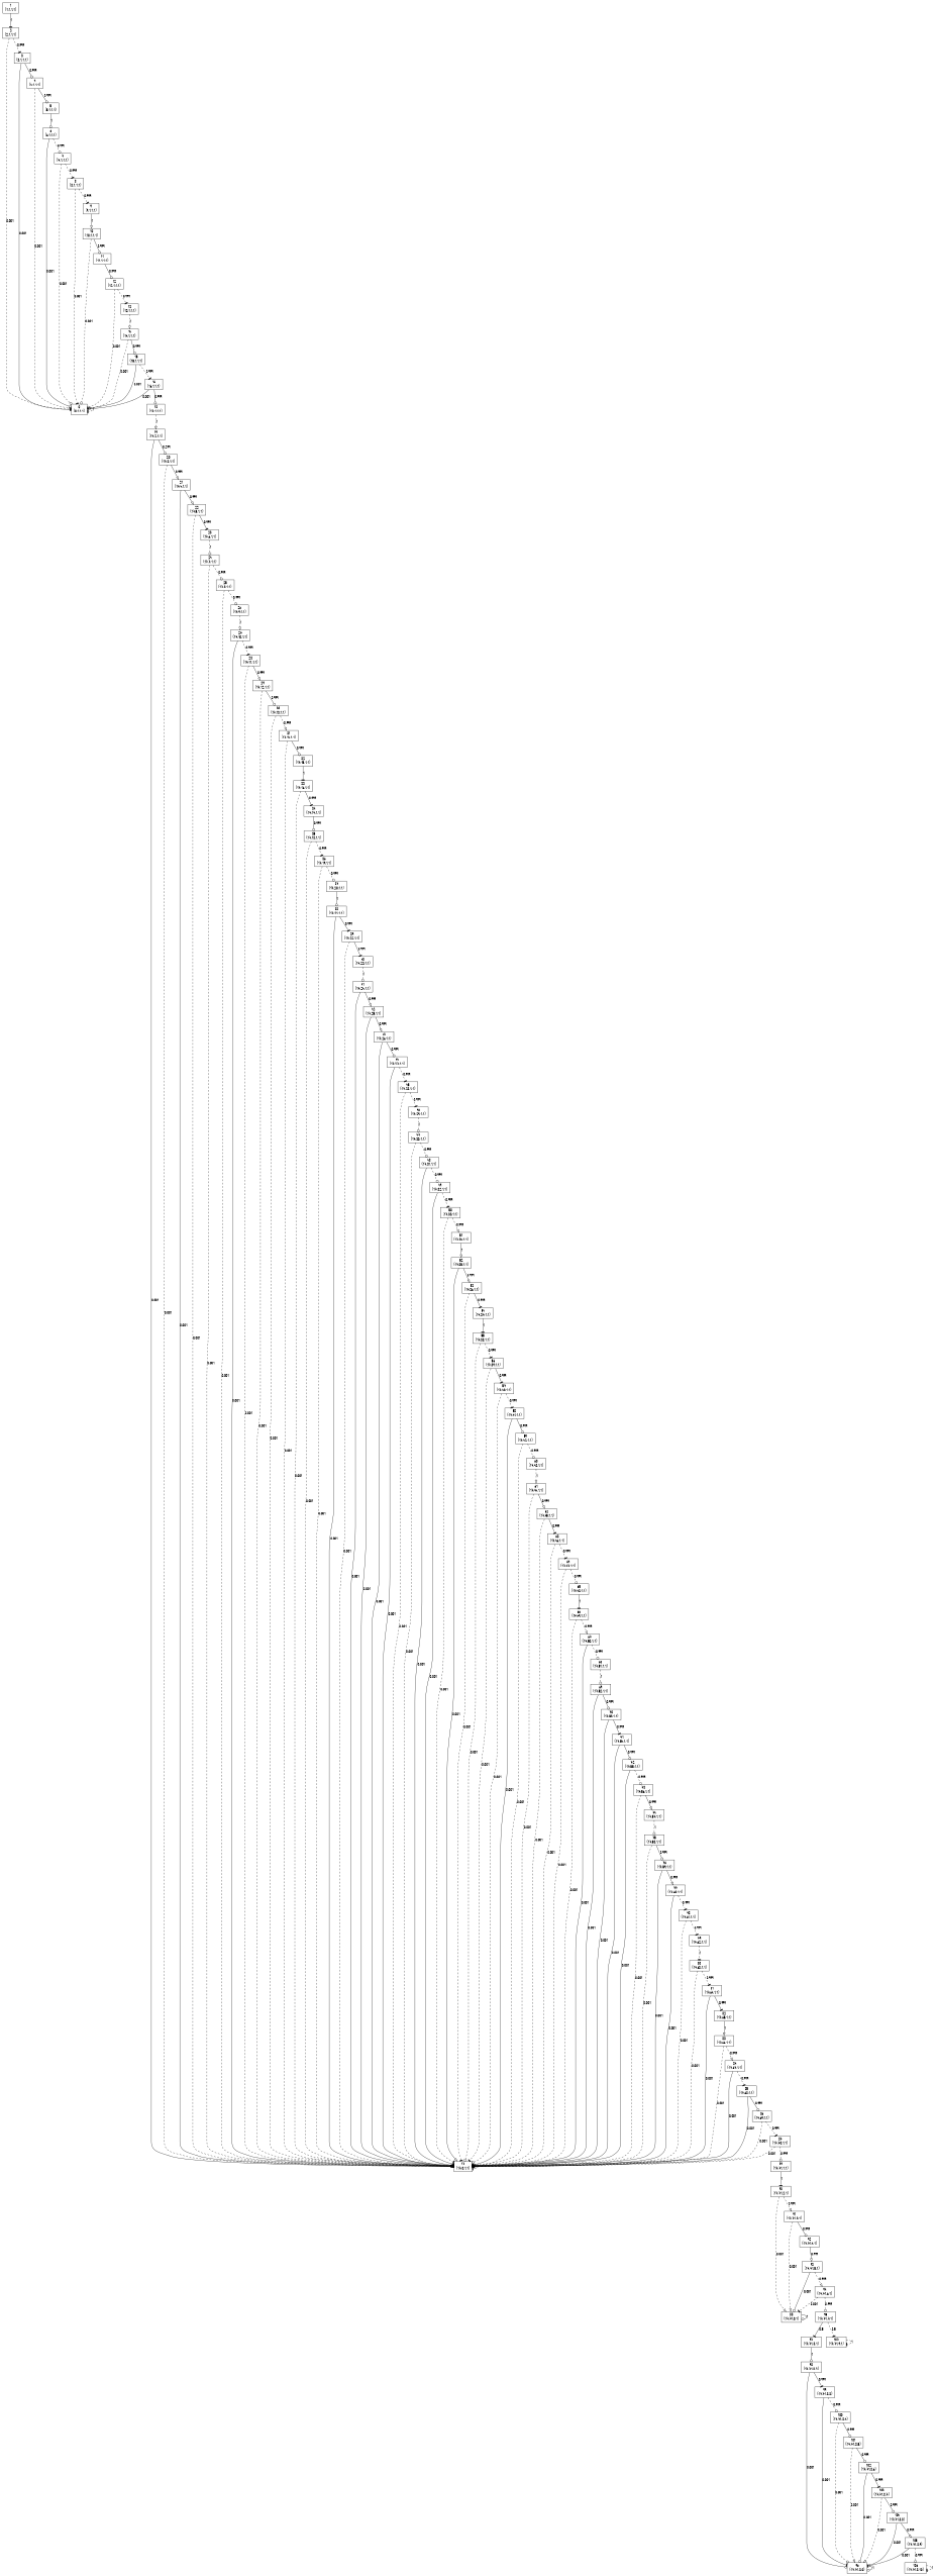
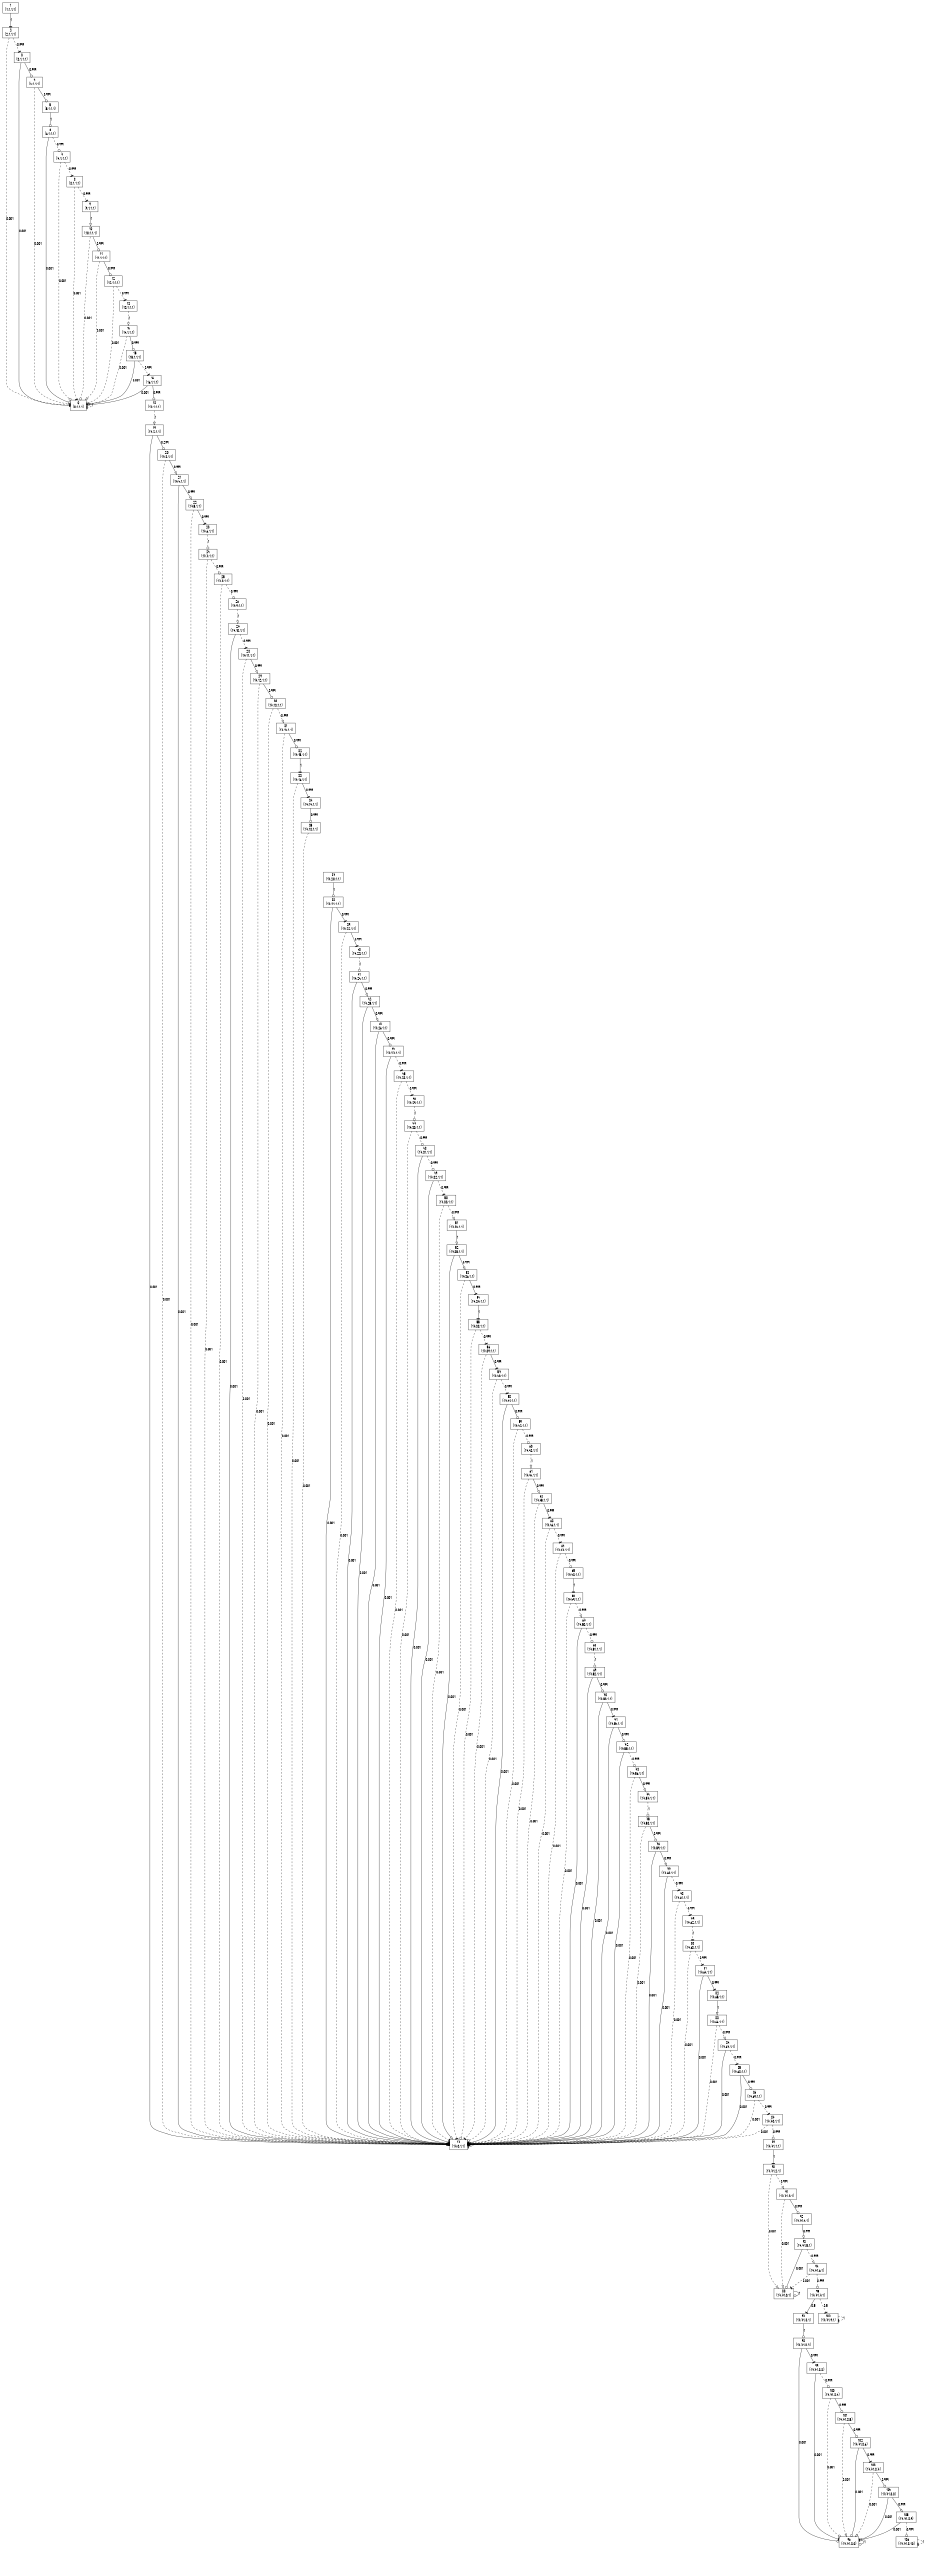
  digraph {
    fontname="Patrick Hand"
    node [fontname="Patrick Hand" shape=box]
    edge [arrowhead=odot fontname="Patrick Hand" style=dashed]
    n1 [label="0\n(0,1,1,1)"]
    n2 [label="1\n(1,1,1,1)"]
    n3 [label="2\n(2,1,1,1)"]
    n4 [label="3\n(3,1,1,1)"]
    n5 [label="4\n(4,1,1,1)"]
    n6 [label="5\n(5,1,1,1)"]
    n7 [label="6\n(6,1,1,1)"]
    n8 [label="7\n(7,1,1,1)"]
    n9 [label="8\n(8,1,1,1)"]
    n10 [label="9\n(9,1,1,1)"]
    n11 [label="10\n(10,1,1,1)"]
    n12 [label="11\n(11,1,1,1)"]
    n13 [label="12\n(12,1,1,1)"]
    n14 [label="13\n(13,1,1,1)"]
    n15 [label="14\n(14,1,1,1)"]
    n16 [label="15\n(15,1,1,1)"]
    n17 [label="16\n(16,1,1,1)"]
    n18 [label="18\n(17,1,1,1)"]
    n19 [label="19\n(17,2,1,1)"]
    n20 [label="17\n(17,0,1,1)"]
    n21 [label="20\n(17,3,1,1)"]
    n22 [label="21\n(17,4,1,1)"]
    n23 [label="22\n(17,5,1,1)"]
    n24 [label="23\n(17,6,1,1)"]
    n25 [label="24\n(17,7,1,1)"]
    n26 [label="25\n(17,8,1,1)"]
    n27 [label="26\n(17,9,1,1)"]
    n28 [label="27\n(17,10,1,1)"]
    n29 [label="28\n(17,11,1,1)"]
    n30 [label="29\n(17,12,1,1)"]
    n31 [label="30\n(17,13,1,1)"]
    n32 [label="31\n(17,14,1,1)"]
    n33 [label="32\n(17,15,1,1)"]
    n34 [label="33\n(17,16,1,1)"]
    n35 [label="34\n(17,17,1,1)"]
    n36 [label="35\n(17,18,1,1)"]
-   n37 [label="36\n(17,19,1,1)"]
    n38 [label="37\n(17,20,1,1)"]
    n39 [label="38\n(17,21,1,1)"]
    n40 [label="39\n(17,22,1,1)"]
    n41 [label="40\n(17,23,1,1)"]
    n42 [label="41\n(17,24,1,1)"]
    n43 [label="42\n(17,25,1,1)"]
    n44 [label="43\n(17,26,1,1)"]
    n45 [label="44\n(17,27,1,1)"]
    n46 [label="45\n(17,28,1,1)"]
    n47 [label="46\n(17,29,1,1)"]
    n48 [label="47\n(17,30,1,1)"]
    n49 [label="48\n(17,31,1,1)"]
    n50 [label="49\n(17,32,1,1)"]
    n51 [label="50\n(17,33,1,1)"]
    n52 [label="51\n(17,34,1,1)"]
    n53 [label="52\n(17,35,1,1)"]
    n54 [label="53\n(17,36,1,1)"]
    n55 [label="54\n(17,37,1,1)"]
    n56 [label="55\n(17,38,1,1)"]
    n57 [label="56\n(17,39,1,1)"]
    n58 [label="57\n(17,40,1,1)"]
    n59 [label="58\n(17,41,1,1)"]
    n60 [label="59\n(17,42,1,1)"]
    n61 [label="60\n(17,43,1,1)"]
    n62 [label="61\n(17,44,1,1)"]
    n63 [label="62\n(17,45,1,1)"]
    n64 [label="63\n(17,46,1,1)"]
    n65 [label="64\n(17,47,1,1)"]
    n66 [label="65\n(17,48,1,1)"]
    n67 [label="66\n(17,49,1,1)"]
    n68 [label="67\n(17,50,1,1)"]
    n69 [label="68\n(17,51,1,1)"]
    n70 [label="69\n(17,52,1,1)"]
    n71 [label="70\n(17,53,1,1)"]
    n72 [label="71\n(17,54,1,1)"]
    n73 [label="72\n(17,55,1,1)"]
    n74 [label="73\n(17,56,1,1)"]
    n75 [label="74\n(17,57,1,1)"]
    n76 [label="75\n(17,58,1,1)"]
    n77 [label="76\n(17,59,1,1)"]
    n78 [label="77\n(17,60,1,1)"]
    n79 [label="78\n(17,61,1,1)"]
    n80 [label="79\n(17,62,1,1)"]
    n81 [label="80\n(17,63,1,1)"]
    n82 [label="81\n(17,64,1,1)"]
    n83 [label="82\n(17,65,1,1)"]
    n84 [label="83\n(17,66,1,1)"]
    n85 [label="84\n(17,67,1,1)"]
    n86 [label="85\n(17,68,1,1)"]
    n87 [label="86\n(17,69,1,1)"]
    n88 [label="87\n(17,70,1,1)"]
    n89 [label="89\n(17,71,1,1)"]
    n90 [label="90\n(17,71,2,1)"]
    n91 [label="88\n(17,71,0,1)"]
    n92 [label="91\n(17,71,3,1)"]
    n93 [label="92\n(17,71,4,1)"]
    n94 [label="93\n(17,71,5,1)"]
    n95 [label="94\n(17,71,6,1)"]
    n96 [label="95\n(17,71,7,1)"]
    n97 [label="97\n(17,71,8,1)"]
    n98 [label="107\n(17,71,9,1)"]
    n99 [label="98\n(17,71,8,2)"]
    n100 [label="96\n(17,71,8,0)"]
    n101 [label="99\n(17,71,8,3)"]
    n102 [label="100\n(17,71,8,4)"]
    n103 [label="101\n(17,71,8,5)"]
    n104 [label="102\n(17,71,8,6)"]
    n105 [label="103\n(17,71,8,7)"]
    n106 [label="104\n(17,71,8,8)"]
    n107 [label="105\n(17,71,8,9)"]
    n108 [label="106\n(17,71,8,10)"]
    n1 -> n1 [arrowhead=tee label=1]
    n2 -> n3 [arrowhead=tee label=1 style=solid]
    n3 -> n1 [arrowhead=tee label="0,001"]
    n3 -> n4 [arrowhead=tee label="0,999"]
    n4 -> n1 [arrowhead=tee label="0,001" style=solid]
    n4 -> n5 [label="0,999" style=solid]
    n5 -> n1 [label="0,001"]
    n5 -> n6 [label="0,999" style=solid]
    n6 -> n7 [label=1 style=solid]
    n7 -> n1 [label="0,001" style=solid]
    n7 -> n8 [label="0,999"]
    n8 -> n1 [label="0,001"]
    n8 -> n9 [arrowhead=tee label="0,999"]
    n9 -> n1 [arrowhead=tee label="0,001"]
    n9 -> n10 [arrowhead=tee label="0,999"]
    n10 -> n11 [arrowhead=onormal label=1 style=solid]
    n11 -> n1 [label="0,001"]
    n11 -> n12 [label="0,999" style=solid]
+   n12 -> n1 [arrowhead=onormal label="0,001"]
    n12 -> n13 [label="0,999" style=solid]
    n13 -> n1 [label="0,001"]
    n13 -> n14 [arrowhead=tee label="0,999"]
    n14 -> n15 [arrowhead=onormal label=1]
    n15 -> n1 [arrowhead=onormal label="0,001"]
    n15 -> n16 [label="0,999" style=solid]
    n16 -> n1 [arrowhead=onormal label="0,001" style=solid]
    n16 -> n17 [arrowhead=tee label="0,999"]
    n17 -> n1 [arrowhead=tee label="0,001" style=solid]
    n17 -> n18 [label="0,999" style=solid]
    n18 -> n19 [arrowhead=onormal label=1]
    n19 -> n20 [arrowhead=onormal label="0,001" style=solid]
    n19 -> n21 [label="0,299" style=solid]
    n20 -> n20 [arrowhead=tee label=1 style=solid]
    n21 -> n20 [arrowhead=tee label="0,001"]
    n21 -> n22 [arrowhead=onormal label="0,999" style=solid]
    n22 -> n20 [arrowhead=tee label="0,001" style=solid]
    n22 -> n23 [arrowhead=onormal label="0,999" style=solid]
    n23 -> n20 [arrowhead=onormal label="0,001"]
    n23 -> n24 [arrowhead=tee label="0,999" style=solid]
    n24 -> n25 [label=1]
    n25 -> n20 [arrowhead=tee label="0,001"]
    n25 -> n26 [label="0,999"]
    n26 -> n20 [arrowhead=onormal label="0,001"]
    n26 -> n27 [label="0,999"]
    n27 -> n28 [arrowhead=onormal label=1]
    n28 -> n20 [label="0,001" style=solid]
    n28 -> n29 [arrowhead=tee label="0,999"]
    n29 -> n20 [arrowhead=onormal label="0,001"]
    n29 -> n30 [arrowhead=onormal label="0,999" style=solid]
    n30 -> n20 [arrowhead=onormal label="0,001"]
    n30 -> n31 [label="0,999" style=solid]
    n31 -> n20 [label="0,001"]
    n31 -> n32 [arrowhead=onormal label="0,999"]
    n32 -> n20 [arrowhead=tee label="0,001"]
    n32 -> n33 [label="0,999" style=solid]
    n33 -> n34 [arrowhead=tee label=1 style=solid]
    n34 -> n20 [arrowhead=tee label="0,001"]
    n34 -> n35 [arrowhead=tee label="0,999" style=solid]
    n35 -> n36 [label="0,999" style=solid]
    n36 -> n20 [arrowhead=onormal label="0,001"]
-   n36 -> n37 [arrowhead=tee label="0,999"]
-   n37 -> n20 [arrowhead=onormal label="0,001"]
-   n37 -> n38 [label="0,999"]
    n38 -> n39 [label=1 style=solid]
    n39 -> n20 [arrowhead=onormal label="0,001" style=solid]
    n39 -> n40 [arrowhead=tee label="0,999" style=solid]
    n40 -> n20 [arrowhead=onormal label="0,001"]
    n40 -> n41 [arrowhead=tee label="0,999" style=solid]
    n41 -> n42 [label=1]
    n42 -> n20 [arrowhead=onormal label="0,001" style=solid]
    n42 -> n43 [arrowhead=onormal label="0,999" style=solid]
    n43 -> n20 [label="0,001" style=solid]
    n43 -> n44 [arrowhead=onormal label="0,999" style=solid]
    n44 -> n20 [label="0,001" style=solid]
    n44 -> n45 [label="0,999" style=solid]
    n45 -> n20 [label="0,001" style=solid]
    n45 -> n46 [arrowhead=tee label="0,999"]
    n46 -> n20 [arrowhead=tee label="0,001"]
    n46 -> n47 [arrowhead=tee label="0,999"]
    n47 -> n48 [label=1]
    n48 -> n20 [arrowhead=onormal label="0,001"]
    n48 -> n49 [label="0,999"]
    n49 -> n20 [arrowhead=onormal label="0,001" style=solid]
    n49 -> n50 [label="0,999"]
    n50 -> n20 [arrowhead=tee label="0,001" style=solid]
    n50 -> n51 [arrowhead=tee label="0,999"]
    n51 -> n20 [arrowhead=tee label="0,001"]
    n51 -> n52 [arrowhead=onormal label="0,999"]
    n52 -> n53 [arrowhead=onormal label=1 style=solid]
    n53 -> n20 [arrowhead=onormal label="0,001" style=solid]
    n53 -> n54 [arrowhead=onormal label="0,999" style=solid]
    n54 -> n20 [arrowhead=tee label="0,001"]
    n54 -> n55 [arrowhead=tee label="0,999" style=solid]
    n55 -> n56 [arrowhead=tee label=1 style=solid]
    n56 -> n20 [label="0,001"]
    n56 -> n57 [arrowhead=tee label="0,999"]
    n57 -> n20 [arrowhead=tee label="0,001"]
    n57 -> n58 [arrowhead=tee label="0,999" style=solid]
    n58 -> n20 [label="0,001"]
    n58 -> n59 [arrowhead=tee label="0,999"]
    n59 -> n20 [arrowhead=tee label="0,001" style=solid]
    n59 -> n60 [label="0,999" style=solid]
    n60 -> n20 [arrowhead=tee label="0,001"]
    n60 -> n61 [label="0,999"]
    n61 -> n62 [arrowhead=onormal label=1]
    n62 -> n20 [arrowhead=onormal label="0,001"]
    n62 -> n63 [arrowhead=onormal label="0,999" style=solid]
    n63 -> n20 [arrowhead=tee label="0,001"]
    n63 -> n64 [arrowhead=tee label="0,999" style=solid]
    n64 -> n20 [label="0,001"]
    n64 -> n65 [arrowhead=tee label="0,999"]
    n65 -> n20 [arrowhead=onormal label="0,001"]
    n65 -> n66 [label="0,999"]
    n66 -> n67 [arrowhead=tee label=1 style=solid]
    n67 -> n20 [label="0,001"]
    n67 -> n68 [arrowhead=onormal label="0,999"]
    n68 -> n20 [arrowhead=tee label="0,001" style=solid]
    n68 -> n69 [label="0,999"]
    n69 -> n70 [label=1]
    n70 -> n20 [arrowhead=tee label="0,001" style=solid]
    n70 -> n71 [label="0,999" style=solid]
    n71 -> n20 [arrowhead=tee label="0,001" style=solid]
    n71 -> n72 [arrowhead=tee label="0,999" style=solid]
    n72 -> n20 [arrowhead=onormal label="0,001" style=solid]
    n72 -> n73 [label="0,999" style=solid]
    n73 -> n20 [arrowhead=onormal label="0,001" style=solid]
    n73 -> n74 [label="0,999"]
    n74 -> n20 [label="0,001"]
    n74 -> n75 [arrowhead=onormal label="0,999" style=solid]
    n75 -> n76 [label=1]
    n76 -> n20 [label="0,001"]
    n76 -> n77 [label="0,999" style=solid]
    n77 -> n20 [label="0,001" style=solid]
    n77 -> n78 [arrowhead=onormal label="0,999" style=solid]
    n78 -> n20 [label="0,001" style=solid]
    n78 -> n79 [arrowhead=tee label="0,999"]
    n79 -> n20 [label="0,001"]
    n79 -> n80 [arrowhead=tee label="0,999"]
    n80 -> n81 [arrowhead=tee label=1]
    n81 -> n20 [arrowhead=tee label="0,001"]
    n81 -> n82 [arrowhead=tee label="0,999"]
    n82 -> n20 [label="0,001" style=solid]
    n82 -> n83 [arrowhead=tee label="0,999" style=solid]
    n83 -> n84 [arrowhead=onormal label=1 style=solid]
    n84 -> n20 [label="0,001"]
    n84 -> n85 [arrowhead=onormal label="0,999"]
    n85 -> n20 [arrowhead=tee label="0,001" style=solid]
    n85 -> n86 [arrowhead=tee label="0,999"]
    n86 -> n20 [label="0,001" style=solid]
    n86 -> n87 [label="0,999" style=solid]
    n87 -> n20 [label="0,001"]
    n87 -> n88 [arrowhead=tee label="0,999"]
    n88 -> n20 [label="0,001"]
    n88 -> n89 [label="0,999"]
    n89 -> n90 [arrowhead=tee label=1 style=solid]
    n90 -> n91 [arrowhead=onormal label="0,001"]
    n90 -> n92 [arrowhead=onormal label="0,999"]
    n91 -> n91 [label=1 style=solid]
    n92 -> n91 [arrowhead=onormal label="0,001"]
    n92 -> n93 [label="0,999" style=solid]
    n93 -> n94 [arrowhead=onormal label="0,999" style=solid]
    n94 -> n91 [label="0,001" style=solid]
    n94 -> n95 [arrowhead=onormal label="0,999"]
    n95 -> n91 [arrowhead=tee label="0,001"]
    n95 -> n96 [label="0,999"]
    n96 -> n97 [arrowhead=tee label="0,5" style=solid]
    n96 -> n98 [arrowhead=tee label="0,5"]
    n97 -> n99 [label=1 style=solid]
    n98 -> n98 [arrowhead=tee label=1]
    n99 -> n100 [label="0,001" style=solid]
    n99 -> n101 [arrowhead=tee label="0,999" style=solid]
    n100 -> n100 [label=1 style=solid]
    n101 -> n100 [arrowhead=tee label="0,001" style=solid]
    n101 -> n102 [label="0,999"]
    n102 -> n100 [label="0,001"]
    n102 -> n103 [label="0,999" style=solid]
    n103 -> n100 [arrowhead=onormal label="0,001"]
    n103 -> n104 [label="0,999" style=solid]
    n104 -> n100 [label="0,001" style=solid]
    n104 -> n105 [arrowhead=tee label="0,999" style=solid]
    n105 -> n100 [arrowhead=onormal label="0,001"]
    n105 -> n106 [label="0,999" style=solid]
    n106 -> n100 [arrowhead=onormal label="0,001" style=solid]
    n106 -> n107 [arrowhead=onormal label="0,999" style=solid]
    n107 -> n100 [arrowhead=tee label="0,001" style=solid]
    n107 -> n108 [label="0,999"]
    n108 -> n108 [arrowhead=tee label=1]
  }
